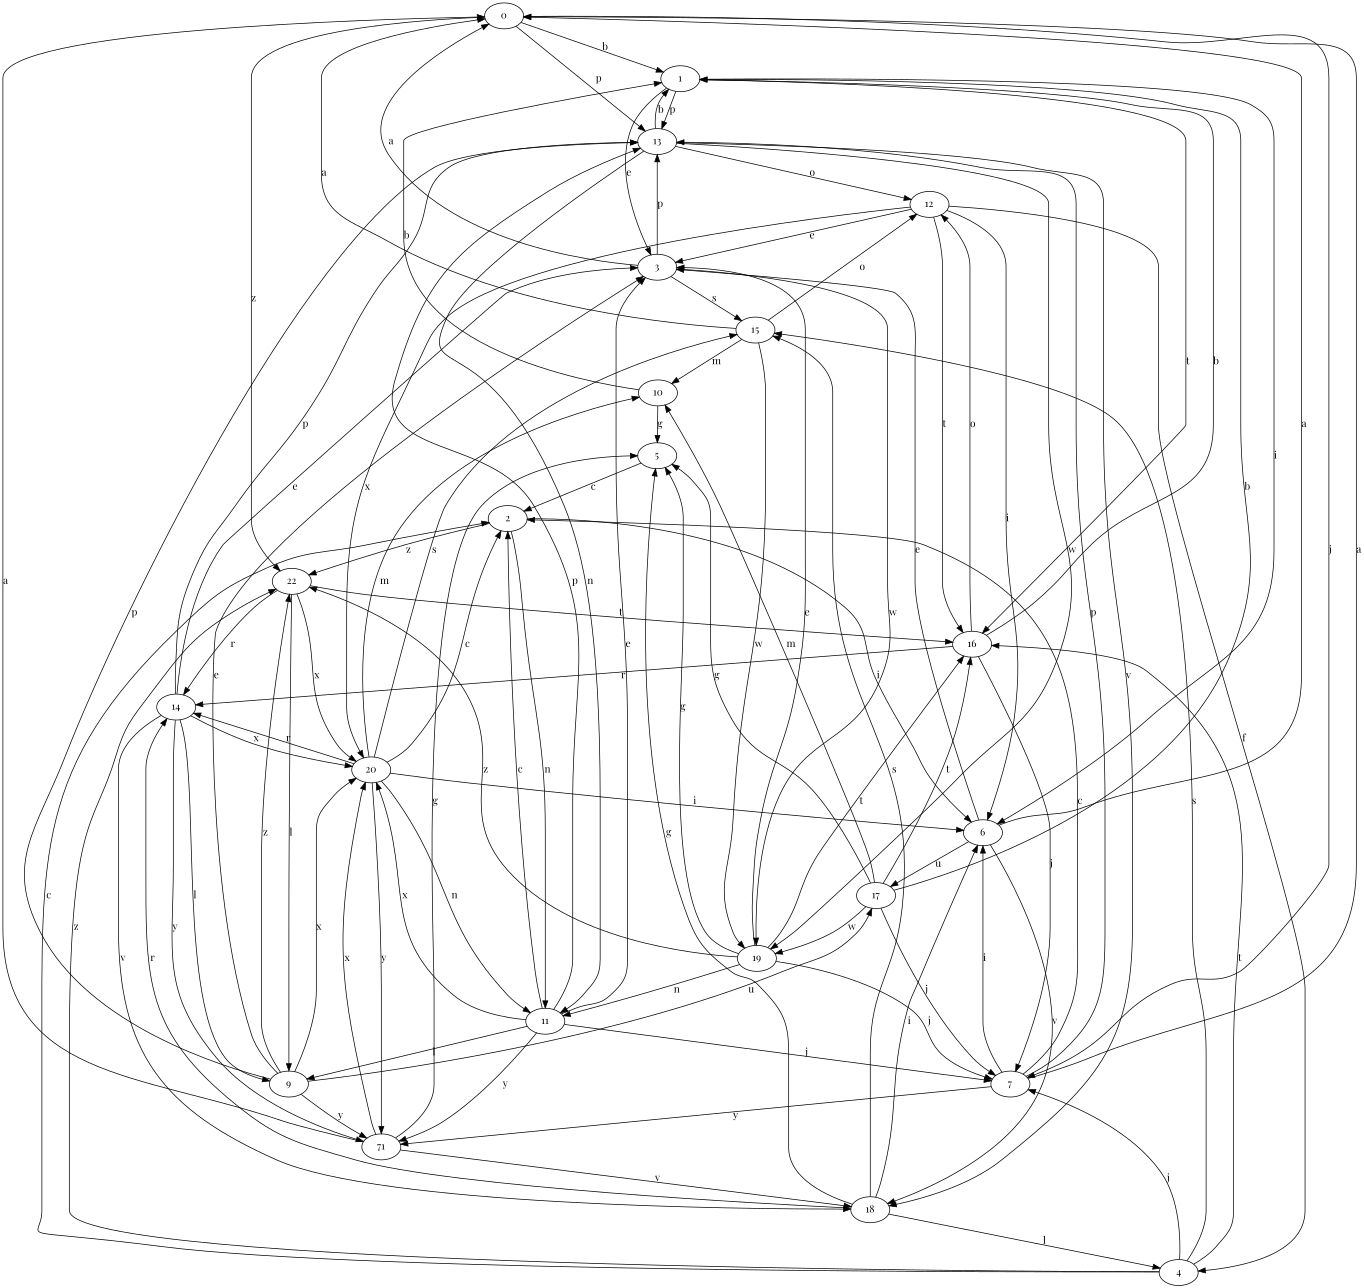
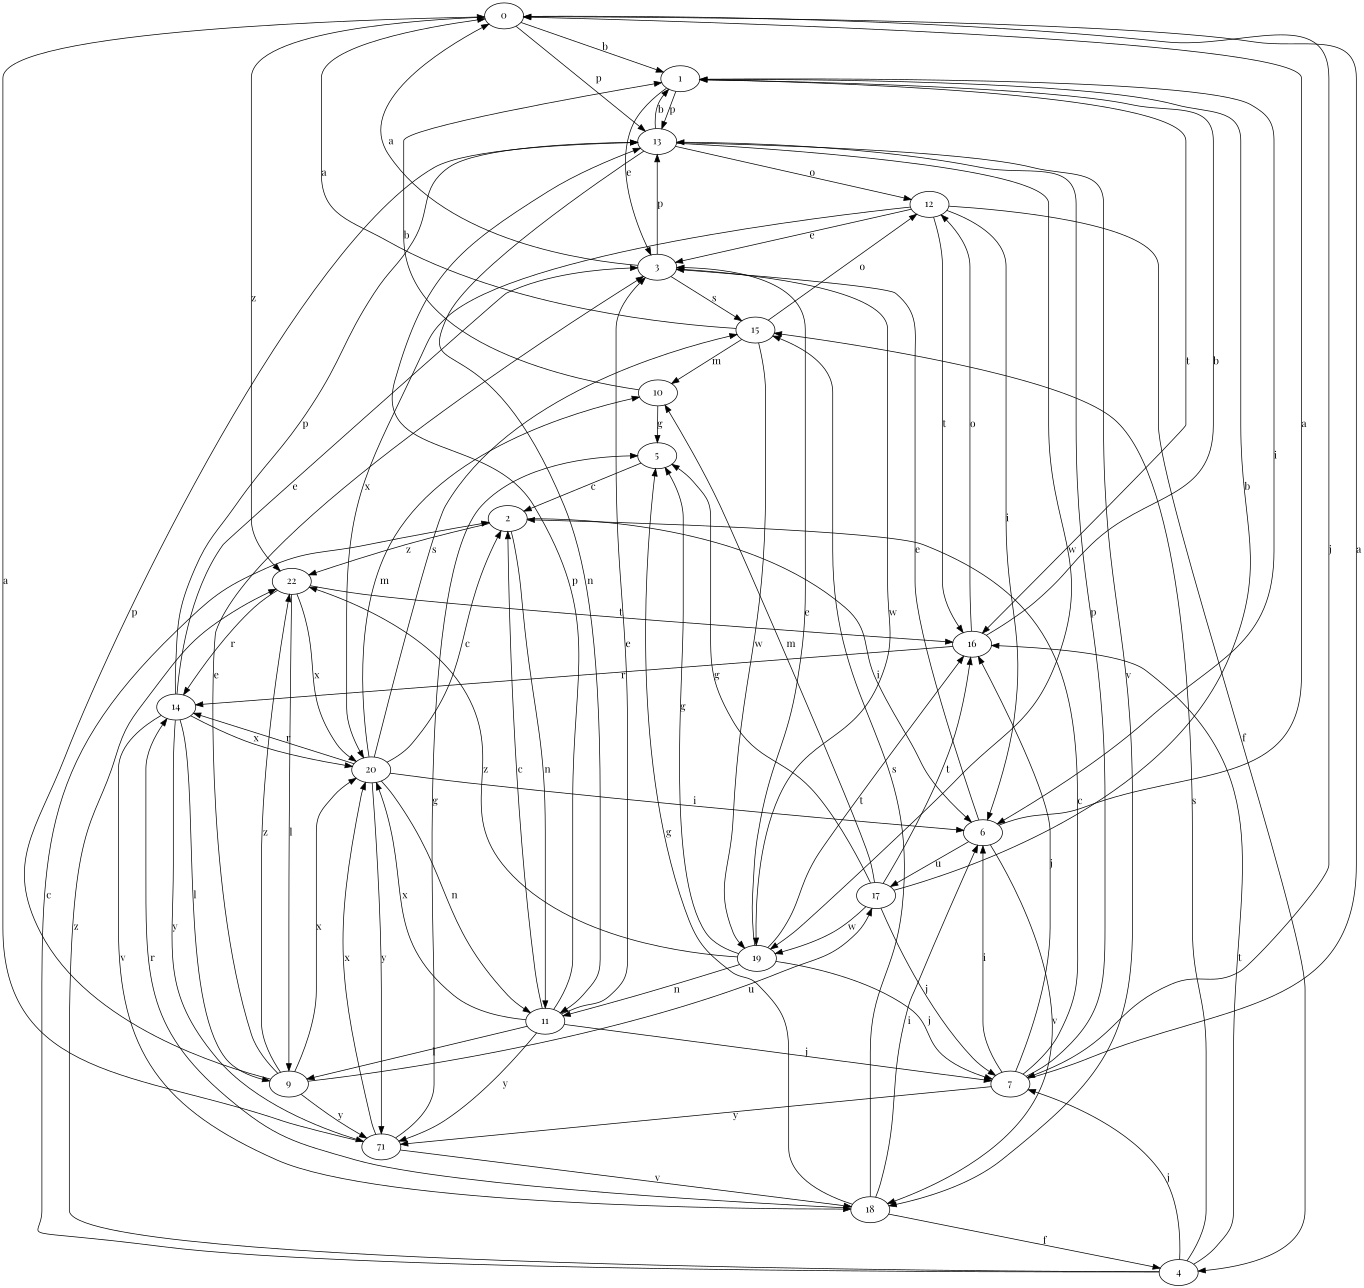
  strict digraph {
    fontname="Playfair Display"
    node [fontname="Playfair Display"]
    edge [fontname="Playfair Display"]
    0
    1
    7
    13
    22
    3
    6
    16
    2
    n10 [label=71]
    11
    19
    18
    12
    9
    20
    14
    15
    17
    10
    5
    4
    0 -> 1 [label=b]
    0 -> 7 [label=j]
    0 -> 13 [label=p]
    0 -> 22 [label=z]
    1 -> 13 [label=p]
    1 -> 3 [label=e]
    1 -> 6 [label=i]
    1 -> 16 [label=t]
    7 -> 0 [label=a]
    7 -> 13 [label=p]
    7 -> 6 [label=i]
    7 -> 2 [label=c]
    7 -> n10 [label=y]
    13 -> 1 [label=b]
    13 -> 11 [label=n]
    13 -> 19 [label=w]
    13 -> 18 [label=v]
    13 -> 12 [label=o]
    22 -> 16 [label=t]
    22 -> 9 [label=l]
    22 -> 20 [label=x]
    22 -> 14 [label=r]
    3 -> 0 [label=a]
    3 -> 13 [label=p]
    3 -> 19 [label=w]
    3 -> 15 [label=s]
    6 -> 0 [label=a]
    6 -> 3 [label=e]
    6 -> 18 [label=v]
    6 -> 17 [label=u]
    16 -> 1 [label=b]
-   16 -> 7 [label=j]
+   7 -> 16 [label=j]
    16 -> 12 [label=o]
    16 -> 14 [label=r]
    2 -> 22 [label=z]
    2 -> 6 [label=i]
    2 -> 11 [label=n]
    n10 -> 0 [label=a]
    n10 -> 18 [label=v]
    n10 -> 20 [label=x]
    n10 -> 5 [label=g]
    11 -> 7 [label=j]
    11 -> 13 [label=p]
    11 -> 3 [label=e]
    11 -> 2 [label=c]
    11 -> n10 [label=y]
    11 -> 9 [label=l]
    11 -> 20 [label=x]
    19 -> 7 [label=j]
    19 -> 22 [label=z]
    19 -> 3 [label=e]
    19 -> 16 [label=t]
    19 -> 11 [label=n]
    19 -> 5 [label=g]
    18 -> 6 [label=i]
    18 -> 14 [label=r]
    18 -> 15 [label=s]
    18 -> 5 [label=g]
-   18 -> 4 [label=l]
+   18 -> 4 [label=f]
    12 -> 3 [label=e]
    12 -> 6 [label=i]
    12 -> 16 [label=t]
    12 -> 20 [label=x]
    12 -> 4 [label=f]
    9 -> 13 [label=p]
    9 -> 22 [label=z]
    9 -> 3 [label=e]
    9 -> n10 [label=y]
    9 -> 20 [label=x]
    9 -> 17 [label=u]
    20 -> 6 [label=i]
    20 -> 2 [label=c]
    20 -> n10 [label=y]
    20 -> 11 [label=n]
    20 -> 14 [label=r]
    20 -> 15 [label=s]
    20 -> 10 [label=m]
    14 -> 13 [label=p]
    14 -> 3 [label=e]
    14 -> n10 [label=y]
    14 -> 18 [label=v]
    14 -> 9 [label=l]
    14 -> 20 [label=x]
    15 -> 0 [label=a]
    15 -> 19 [label=w]
    15 -> 12 [label=o]
    15 -> 10 [label=m]
    17 -> 1 [label=b]
    17 -> 7 [label=j]
    17 -> 16 [label=t]
    17 -> 19 [label=w]
    17 -> 10 [label=m]
    17 -> 5 [label=g]
    10 -> 1 [label=b]
    10 -> 5 [label=g]
    5 -> 2 [label=c]
    4 -> 7 [label=j]
    4 -> 22 [label=z]
    4 -> 16 [label=t]
    4 -> 2 [label=c]
    4 -> 15 [label=s]
  }
